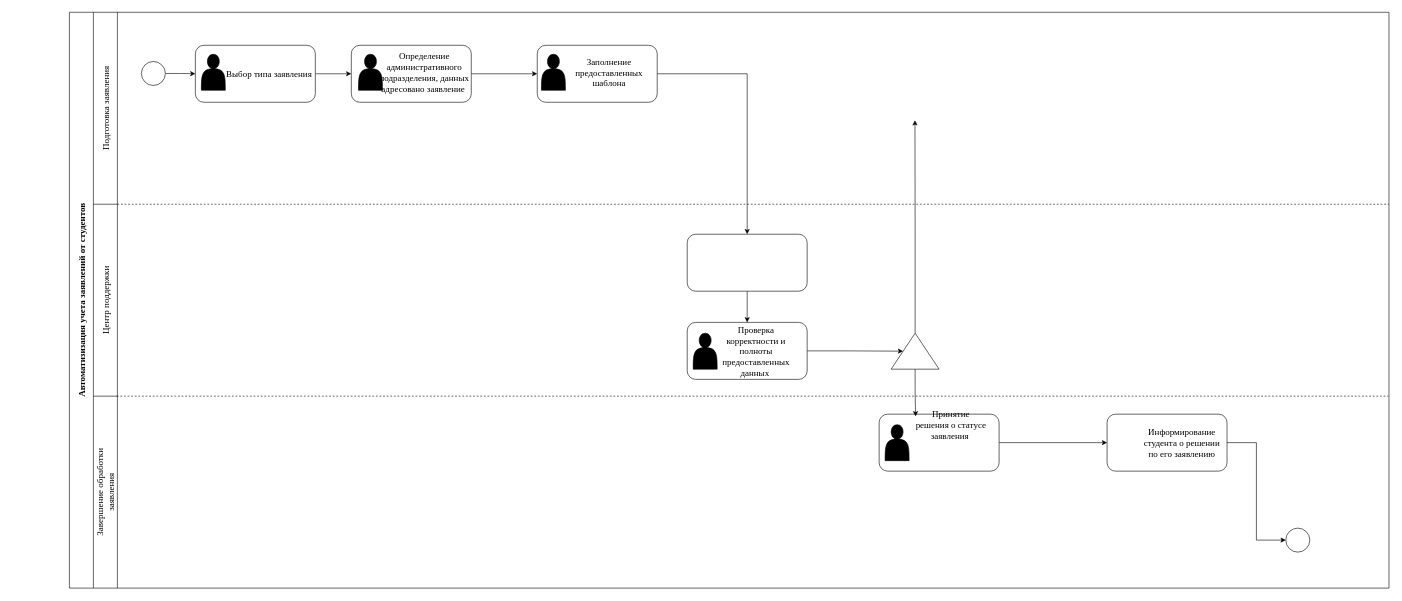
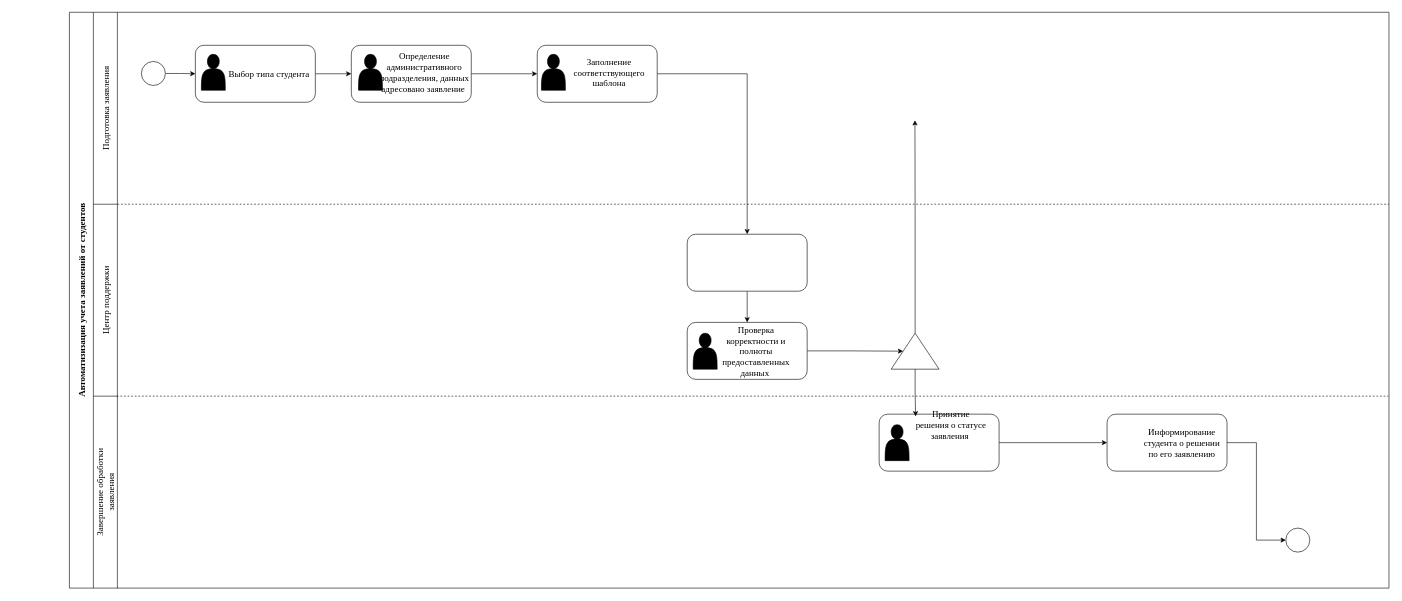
  <mxCell id="0" />
  <mxCell id="1" parent="0" />
  <mxCell id="2" value="&lt;font face=&quot;Times New Roman&quot;&gt;Автоматизизация учета заявлений от студентов&lt;/font&gt;" style="swimlane;horizontal=0;whiteSpace=wrap;html=1;startSize=40;fontSize=15;align=center;" parent="1" vertex="1"><mxGeometry x="115" y="20" width="2200" height="960" as="geometry" /></mxCell>
  <mxCell id="3" style="edgeStyle=orthogonalEdgeStyle;rounded=0;orthogonalLoop=1;jettySize=auto;html=1;entryX=0;entryY=0.5;entryDx=0;entryDy=0;" parent="2" source="4" target="17" edge="1"><mxGeometry relative="1" as="geometry" /></mxCell>
  <mxCell id="4" value="" style="ellipse;whiteSpace=wrap;html=1;aspect=fixed;fontSize=15;" parent="2" vertex="1"><mxGeometry x="120" y="82" width="40" height="40" as="geometry" /></mxCell>
  <mxCell id="5" style="edgeStyle=orthogonalEdgeStyle;rounded=0;orthogonalLoop=1;jettySize=auto;html=1;entryX=0;entryY=0.5;entryDx=0;entryDy=0;" parent="2" source="6" target="21" edge="1"><mxGeometry relative="1" as="geometry" /></mxCell>
  <mxCell id="6" value="" style="rounded=1;whiteSpace=wrap;html=1;fontSize=15;" parent="2" vertex="1"><mxGeometry x="470" y="55" width="200" height="95" as="geometry" /></mxCell>
  <mxCell id="7" value="" style="endArrow=none;dashed=1;html=1;rounded=0;fontSize=15;" parent="2" edge="1"><mxGeometry width="50" height="50" relative="1" as="geometry"><mxPoint x="79" y="640" as="sourcePoint" /><mxPoint x="2199" y="640" as="targetPoint" /></mxGeometry></mxCell>
  <mxCell id="8" value="" style="endArrow=none;html=1;rounded=0;fontSize=15;" parent="2" edge="1"><mxGeometry width="50" height="50" relative="1" as="geometry"><mxPoint x="40" y="640" as="sourcePoint" /><mxPoint x="80" y="640" as="targetPoint" /></mxGeometry></mxCell>
  <mxCell id="9" value="&lt;font face=&quot;Times New Roman&quot;&gt;&lt;span style=&quot;white-space-collapse: preserve; background-color: rgb(255, 255, 255);&quot;&gt;Подготовка заявления&lt;/span&gt;&lt;/font&gt;" style="text;html=1;align=center;verticalAlign=middle;whiteSpace=wrap;rounded=0;rotation=270;fontSize=15;" parent="2" vertex="1"><mxGeometry x="-95" y="145" width="310" height="30" as="geometry" /></mxCell>
  <mxCell id="10" value="&lt;font face=&quot;Times New Roman&quot;&gt;&lt;span style=&quot;white-space-collapse: preserve; background-color: rgb(255, 255, 255);&quot;&gt;Центр поддержки&lt;/span&gt;&lt;/font&gt;" style="text;html=1;align=center;verticalAlign=middle;whiteSpace=wrap;rounded=0;rotation=270;fontSize=15;" parent="2" vertex="1"><mxGeometry x="-65" y="465" width="250" height="30" as="geometry" /></mxCell>
  <mxCell id="11" value="&lt;font face=&quot;Times New Roman&quot;&gt;Завершение обработки заявления&lt;/font&gt;" style="text;html=1;align=center;verticalAlign=middle;whiteSpace=wrap;rounded=0;rotation=270;fontSize=15;" parent="2" vertex="1"><mxGeometry x="-45" y="785" width="210" height="30" as="geometry" /></mxCell>
  <mxCell id="12" value="&lt;font face=&quot;Times New Roman&quot;&gt;Определение административного подразделения, данных адресовано заявление&amp;nbsp;&lt;/font&gt;" style="text;html=1;align=center;verticalAlign=middle;whiteSpace=wrap;rounded=0;fontSize=15;" parent="2" vertex="1"><mxGeometry x="512" y="85" width="160" height="30" as="geometry" /></mxCell>
  <mxCell id="13" value="" style="shape=actor;whiteSpace=wrap;html=1;fillColor=#000000;fontSize=15;" parent="2" vertex="1"><mxGeometry x="482" y="70" width="40" height="60" as="geometry" /></mxCell>
  <mxCell id="14" value="" style="ellipse;whiteSpace=wrap;html=1;aspect=fixed;fontSize=15;" parent="2" vertex="1"><mxGeometry x="2028" y="860" width="40" height="40" as="geometry" /></mxCell>
  <mxCell id="15" value="" style="endArrow=none;dashed=1;html=1;rounded=0;fontSize=15;" parent="2" edge="1"><mxGeometry width="50" height="50" relative="1" as="geometry"><mxPoint x="80" y="320" as="sourcePoint" /><mxPoint x="2200" y="320" as="targetPoint" /></mxGeometry></mxCell>
  <mxCell id="16" style="edgeStyle=orthogonalEdgeStyle;rounded=0;orthogonalLoop=1;jettySize=auto;html=1;entryX=0;entryY=0.5;entryDx=0;entryDy=0;" parent="2" source="17" target="6" edge="1"><mxGeometry relative="1" as="geometry" /></mxCell>
  <mxCell id="17" value="" style="rounded=1;whiteSpace=wrap;html=1;fontSize=15;" parent="2" vertex="1"><mxGeometry x="210" y="55" width="200" height="95" as="geometry" /></mxCell>
  <mxCell id="18" value="" style="shape=actor;whiteSpace=wrap;html=1;fillColor=#000000;fontSize=15;" parent="2" vertex="1"><mxGeometry x="220" y="70" width="40" height="60" as="geometry" /></mxCell>
- <mxCell id="19" value="&lt;font face=&quot;Times New Roman&quot;&gt;Выбор типа заявления&amp;nbsp;&lt;/font&gt;" style="text;html=1;align=center;verticalAlign=middle;whiteSpace=wrap;rounded=0;fontSize=15;" parent="2" vertex="1"><mxGeometry x="260" y="87.5" width="150" height="30" as="geometry" /></mxCell>
+ <mxCell id="19" value="&lt;font face=&quot;Times New Roman&quot;&gt;Выбор типа студента&amp;nbsp;&lt;/font&gt;" style="text;html=1;align=center;verticalAlign=middle;whiteSpace=wrap;rounded=0;fontSize=15;" parent="2" vertex="1"><mxGeometry x="260" y="87.5" width="150" height="30" as="geometry" /></mxCell>
  <mxCell id="20" style="edgeStyle=orthogonalEdgeStyle;rounded=0;orthogonalLoop=1;jettySize=auto;html=1;" parent="2" source="21" target="25" edge="1"><mxGeometry relative="1" as="geometry" /></mxCell>
  <mxCell id="21" value="" style="rounded=1;whiteSpace=wrap;html=1;fontSize=15;" parent="2" vertex="1"><mxGeometry x="780" y="55" width="200" height="95" as="geometry" /></mxCell>
  <mxCell id="22" value="" style="shape=actor;whiteSpace=wrap;html=1;fillColor=#000000;fontSize=15;" parent="2" vertex="1"><mxGeometry x="787" y="70" width="40" height="60" as="geometry" /></mxCell>
- <mxCell id="23" value="&lt;font face=&quot;Times New Roman&quot;&gt;Заполнение предоставленных шаблона&lt;/font&gt;" style="text;html=1;align=center;verticalAlign=middle;whiteSpace=wrap;rounded=0;fontSize=15;" parent="2" vertex="1"><mxGeometry x="820" y="85" width="160" height="30" as="geometry" /></mxCell>
+ <mxCell id="23" value="&lt;font face=&quot;Times New Roman&quot;&gt;Заполнение соответствующего шаблона&lt;/font&gt;" style="text;html=1;align=center;verticalAlign=middle;whiteSpace=wrap;rounded=0;fontSize=15;" parent="2" vertex="1"><mxGeometry x="820" y="85" width="160" height="30" as="geometry" /></mxCell>
  <mxCell id="24" style="edgeStyle=orthogonalEdgeStyle;rounded=0;orthogonalLoop=1;jettySize=auto;html=1;entryX=0.5;entryY=0;entryDx=0;entryDy=0;" parent="2" source="25" target="27" edge="1"><mxGeometry relative="1" as="geometry" /></mxCell>
  <mxCell id="25" value="" style="rounded=1;whiteSpace=wrap;html=1;fontSize=15;" parent="2" vertex="1"><mxGeometry x="1030" y="370" width="200" height="95" as="geometry" /></mxCell>
  <mxCell id="26" style="edgeStyle=orthogonalEdgeStyle;rounded=0;orthogonalLoop=1;jettySize=auto;html=1;exitX=1;exitY=0.5;exitDx=0;exitDy=0;entryX=0.5;entryY=0;entryDx=0;entryDy=0;" parent="2" source="27" target="42" edge="1"><mxGeometry relative="1" as="geometry" /></mxCell>
  <mxCell id="27" value="" style="rounded=1;whiteSpace=wrap;html=1;fontSize=15;" parent="2" vertex="1"><mxGeometry x="1030" y="517" width="200" height="95" as="geometry" /></mxCell>
  <mxCell id="28" value="" style="shape=actor;whiteSpace=wrap;html=1;fillColor=#000000;fontSize=15;" parent="2" vertex="1"><mxGeometry x="1040" y="535" width="40" height="60" as="geometry" /></mxCell>
  <mxCell id="29" style="edgeStyle=orthogonalEdgeStyle;rounded=0;orthogonalLoop=1;jettySize=auto;html=1;entryX=0;entryY=0.5;entryDx=0;entryDy=0;" parent="2" source="30" target="14" edge="1"><mxGeometry relative="1" as="geometry" /></mxCell>
  <mxCell id="30" value="" style="rounded=1;whiteSpace=wrap;html=1;fontSize=15;" parent="2" vertex="1"><mxGeometry x="1730" y="670" width="200" height="95" as="geometry" /></mxCell>
  <mxCell id="31" value="" style="shape=image;html=1;verticalAlign=top;verticalLabelPosition=bottom;labelBackgroundColor=#ffffff;imageAspect=0;aspect=fixed;image=https://cdn0.iconfinder.com/data/icons/phosphor-fill-vol-3/256/hand-fill-128.png;rotation=90;" parent="2" vertex="1"><mxGeometry x="1040" y="397.5" width="40" height="40" as="geometry" /></mxCell>
  <mxCell id="32" value="&lt;font face=&quot;Times New Roman&quot;&gt;Проверка корректности и полноты предоставленных данных&amp;nbsp;&lt;/font&gt;" style="text;html=1;align=center;verticalAlign=middle;whiteSpace=wrap;rounded=0;fontSize=15;rotation=0;" parent="2" vertex="1"><mxGeometry x="1070" y="550" width="150" height="30" as="geometry" /></mxCell>
  <mxCell id="33" style="edgeStyle=orthogonalEdgeStyle;rounded=0;orthogonalLoop=1;jettySize=auto;html=1;exitX=1;exitY=0.5;exitDx=0;exitDy=0;entryX=0;entryY=0.5;entryDx=0;entryDy=0;" parent="2" source="34" target="30" edge="1"><mxGeometry relative="1" as="geometry"><mxPoint x="1600" y="570" as="targetPoint" /></mxGeometry></mxCell>
  <mxCell id="34" value="" style="rounded=1;whiteSpace=wrap;html=1;fontSize=15;" parent="2" vertex="1"><mxGeometry x="1350" y="670" width="200" height="95" as="geometry" /></mxCell>
  <mxCell id="35" value="" style="shape=actor;whiteSpace=wrap;html=1;fillColor=#000000;fontSize=15;" parent="2" vertex="1"><mxGeometry x="1360" y="687.5" width="40" height="60" as="geometry" /></mxCell>
  <mxCell id="36" value="&lt;font face=&quot;Times New Roman&quot;&gt;Принятие решения о статусе заявления&amp;nbsp;&lt;/font&gt;" style="text;html=1;align=center;verticalAlign=middle;whiteSpace=wrap;rounded=0;fontSize=15;" parent="2" vertex="1"><mxGeometry x="1410" y="672.5" width="120" height="30" as="geometry" /></mxCell>
  <mxCell id="37" value="&lt;font face=&quot;Times New Roman&quot;&gt;Информирование студента о решении по его заявлению&lt;/font&gt;" style="text;html=1;align=center;verticalAlign=middle;whiteSpace=wrap;rounded=0;fontSize=15;rotation=0;" parent="2" vertex="1"><mxGeometry x="1790" y="702.5" width="130" height="30" as="geometry" /></mxCell>
  <mxCell id="38" value="" style="endArrow=none;html=1;rounded=0;fontSize=15;" parent="2" edge="1"><mxGeometry width="50" height="50" relative="1" as="geometry"><mxPoint x="80" y="960" as="sourcePoint" /><mxPoint x="80" as="targetPoint" /></mxGeometry></mxCell>
  <mxCell id="39" value="" style="endArrow=none;html=1;rounded=0;fontSize=15;" parent="2" edge="1"><mxGeometry width="50" height="50" relative="1" as="geometry"><mxPoint x="40" y="320" as="sourcePoint" /><mxPoint x="80" y="320" as="targetPoint" /></mxGeometry></mxCell>
  <mxCell id="40" value="" style="shape=image;html=1;verticalAlign=top;verticalLabelPosition=bottom;labelBackgroundColor=#ffffff;imageAspect=0;aspect=fixed;image=https://cdn0.iconfinder.com/data/icons/phosphor-fill-vol-3/256/hand-fill-128.png;rotation=90;" parent="2" vertex="1"><mxGeometry x="1740" y="697.5" width="40" height="40" as="geometry" /></mxCell>
  <mxCell id="41" style="edgeStyle=orthogonalEdgeStyle;rounded=0;orthogonalLoop=1;jettySize=auto;html=1;exitX=1;exitY=0.5;exitDx=0;exitDy=0;" parent="2" source="42" edge="1"><mxGeometry relative="1" as="geometry"><mxPoint x="1409.706" y="180" as="targetPoint" /></mxGeometry></mxCell>
  <mxCell id="42" value="" style="triangle;whiteSpace=wrap;html=1;direction=north;" parent="2" vertex="1"><mxGeometry x="1370" y="535" width="80" height="60" as="geometry" /></mxCell>
  <mxCell id="43" style="edgeStyle=orthogonalEdgeStyle;rounded=0;orthogonalLoop=1;jettySize=auto;html=1;exitX=0;exitY=0.5;exitDx=0;exitDy=0;entryX=0.304;entryY=0.038;entryDx=0;entryDy=0;entryPerimeter=0;" parent="2" source="42" target="34" edge="1"><mxGeometry relative="1" as="geometry" /></mxCell>
